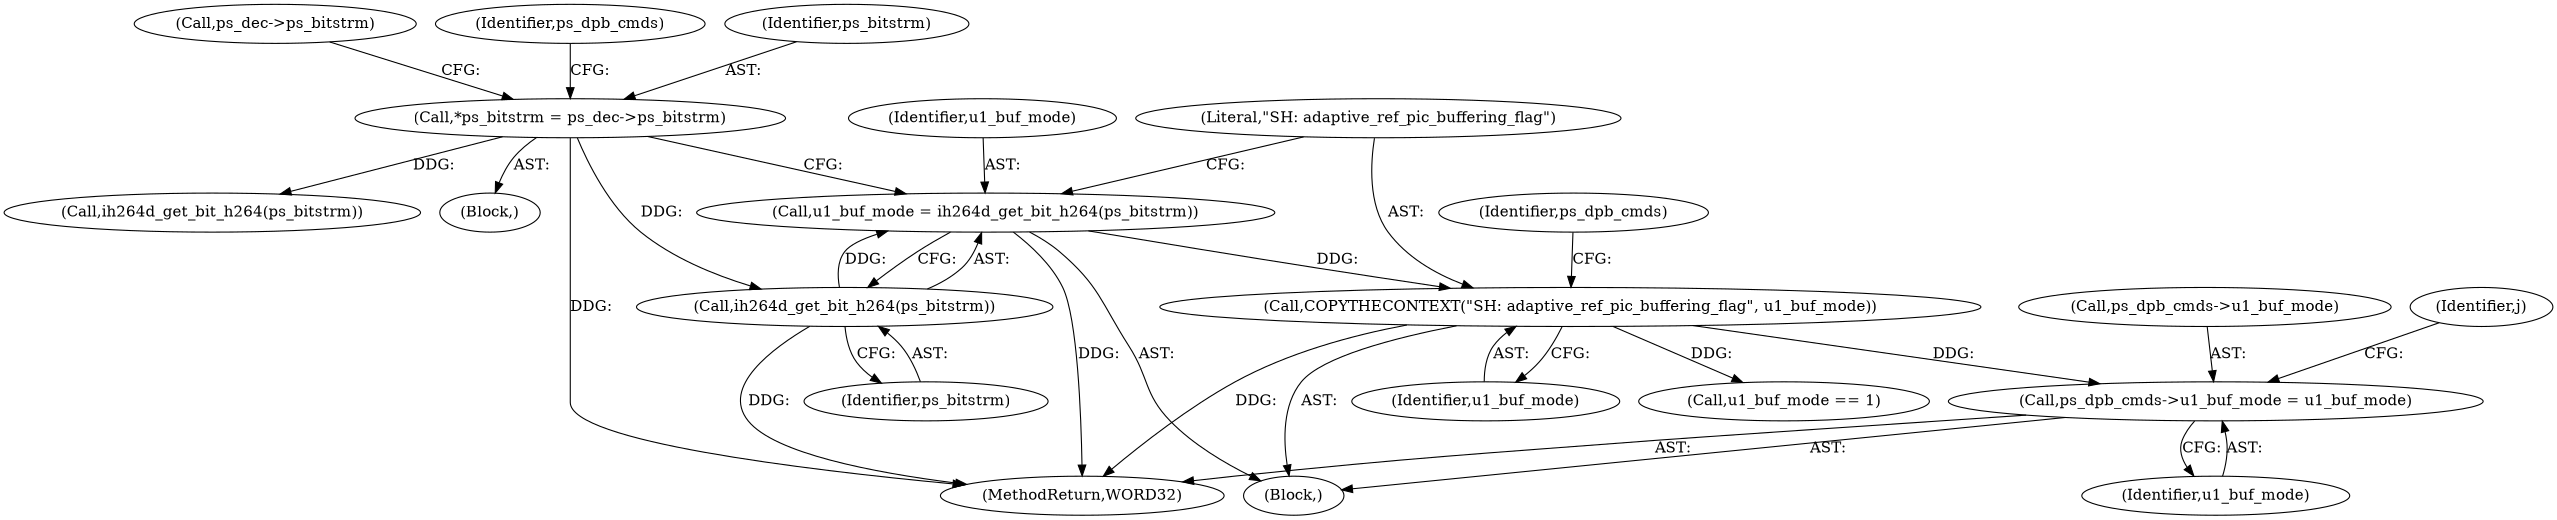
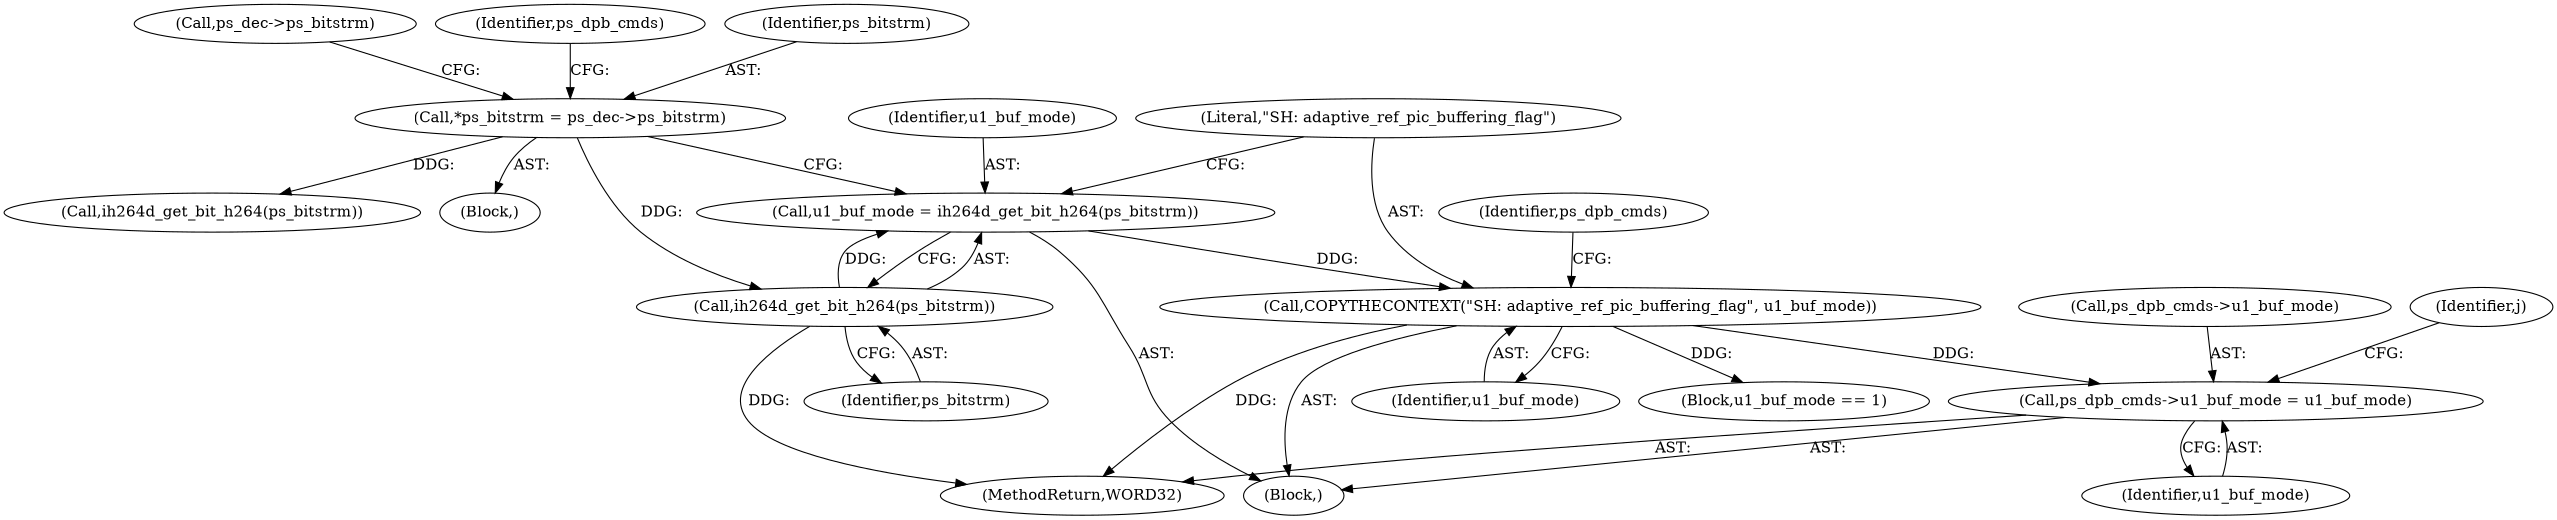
  digraph {
    n1 [label="(Call,ps_dpb_cmds->u1_buf_mode = u1_buf_mode)"]
    n2 [label="(Identifier,u1_buf_mode)"]
    n3 [label="(Block,)"]
    n4 [label="(MethodReturn,WORD32)"]
    n5 [label="(Call,COPYTHECONTEXT(\"SH: adaptive_ref_pic_buffering_flag\", u1_buf_mode))"]
    n6 [label="(Identifier,u1_buf_mode)"]
-   n7 [label="(Call,u1_buf_mode == 1)"]
+   n7 [label="(Block,u1_buf_mode == 1)"]
    n8 [label="(Call,u1_buf_mode = ih264d_get_bit_h264(ps_bitstrm))"]
    n9 [label="(Call,ih264d_get_bit_h264(ps_bitstrm))"]
    n10 [label="(Identifier,ps_bitstrm)"]
    n11 [label="(Call,*ps_bitstrm = ps_dec->ps_bitstrm)"]
    n12 [label="(Call,ih264d_get_bit_h264(ps_bitstrm))"]
    n13 [label="(Block,)"]
    n14 [label="(Call,ps_dec->ps_bitstrm)"]
    n15 [label="(Identifier,ps_dpb_cmds)"]
    n16 [label="(Identifier,u1_buf_mode)"]
    n17 [label="(Identifier,j)"]
    n18 [label="(Identifier,ps_dpb_cmds)"]
    n19 [label="(Call,ps_dpb_cmds->u1_buf_mode)"]
    n20 [label="(Literal,\"SH: adaptive_ref_pic_buffering_flag\")"]
    n21 [label="(Identifier,ps_bitstrm)"]
    n1 -> n2 [label="CFG: "]
    n1 -> n3 [label="AST: "]
    n1 -> n4 [label="AST: "]
    n2 -> n1 [label="AST: "]
    n5 -> n1 [label="DDG: "]
    n5 -> n3 [label="AST: "]
    n5 -> n4 [label="DDG: "]
    n5 -> n6 [label="CFG: "]
    n5 -> n7 [label="DDG: "]
    n6 -> n5 [label="AST: "]
    n8 -> n3 [label="AST: "]
-   n8 -> n4 [label="DDG: "]
    n8 -> n5 [label="DDG: "]
    n8 -> n9 [label="CFG: "]
    n9 -> n4 [label="DDG: "]
    n9 -> n8 [label="AST: "]
    n9 -> n8 [label="DDG: "]
    n9 -> n10 [label="CFG: "]
    n10 -> n9 [label="AST: "]
-   n11 -> n4 [label="DDG: "]
    n11 -> n8 [label="CFG: "]
    n11 -> n9 [label="DDG: "]
    n11 -> n12 [label="DDG: "]
    n11 -> n13 [label="AST: "]
    n14 -> n11 [label="CFG: "]
    n15 -> n11 [label="CFG: "]
    n16 -> n8 [label="AST: "]
    n17 -> n1 [label="CFG: "]
    n18 -> n5 [label="CFG: "]
    n19 -> n1 [label="AST: "]
    n20 -> n5 [label="AST: "]
    n20 -> n8 [label="CFG: "]
    n21 -> n11 [label="AST: "]
  }
